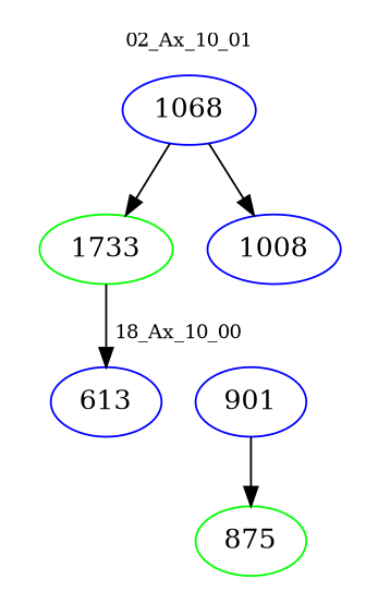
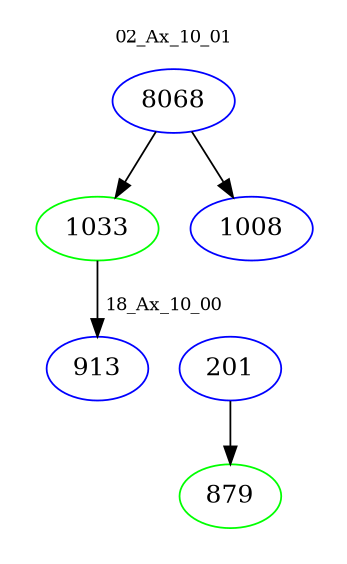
  digraph {
    fontname="DejaVu Serif"
    node [color=blue fontname="DejaVu Serif"]
    edge [color=black fontname="DejaVu Serif"]
-   n1 [label=901]
-   n2 [color=green label=875]
-   n3 [label=613]
-   n4 [label=1068]
-   n5 [color=green label=1733]
+   n1 [label=201]
+   n2 [color=green label=879]
+   n3 [label=913]
+   n4 [label=8068]
+   n5 [color=green label=1033]
    n6 [label=1008]
    subgraph cluster_1 {
      color=white
      fontsize=10
      label="18_Ax_10_00"
      n1
      n2
      n3
    }
    subgraph cluster_2 {
      color=white
      fontsize=10
      label="02_Ax_10_01"
      n4
      n5
      n6
    }
    n1 -> n2
    n4 -> n5
    n4 -> n6
    n5 -> n3
  }
